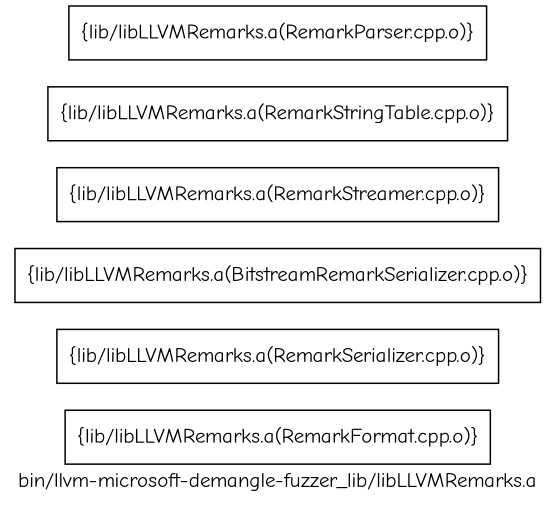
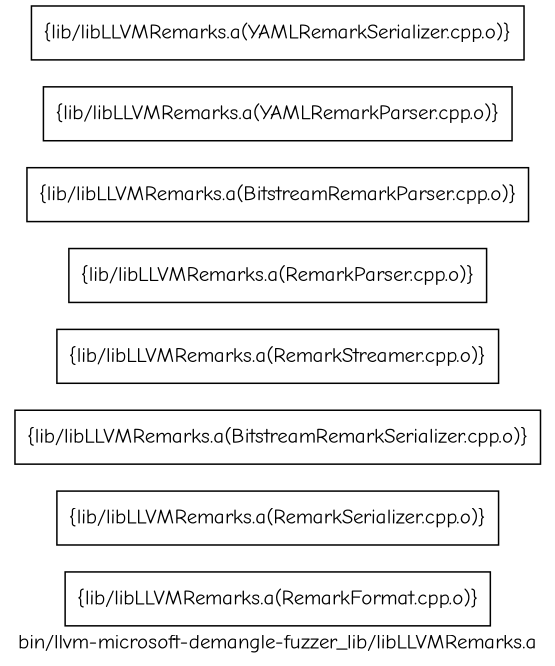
  digraph {
    label="bin/llvm-microsoft-demangle-fuzzer_lib/libLLVMRemarks.a"
    rankdir=LR
    fontname="Comic Neue"
    node [group=0 shape=box fontname="Comic Neue"]
    n1 [label="{lib/libLLVMRemarks.a(RemarkFormat.cpp.o)}"]
    n2 [label="{lib/libLLVMRemarks.a(RemarkSerializer.cpp.o)}"]
    n3 [label="{lib/libLLVMRemarks.a(BitstreamRemarkSerializer.cpp.o)}"]
    n4 [label="{lib/libLLVMRemarks.a(RemarkStreamer.cpp.o)}"]
-   n5 [label="{lib/libLLVMRemarks.a(RemarkStringTable.cpp.o)}"]
    n6 [label="{lib/libLLVMRemarks.a(RemarkParser.cpp.o)}"]
+   n7 [label="{lib/libLLVMRemarks.a(BitstreamRemarkParser.cpp.o)}"]
+   n8 [label="{lib/libLLVMRemarks.a(YAMLRemarkParser.cpp.o)}"]
+   n9 [label="{lib/libLLVMRemarks.a(YAMLRemarkSerializer.cpp.o)}"]
  }
